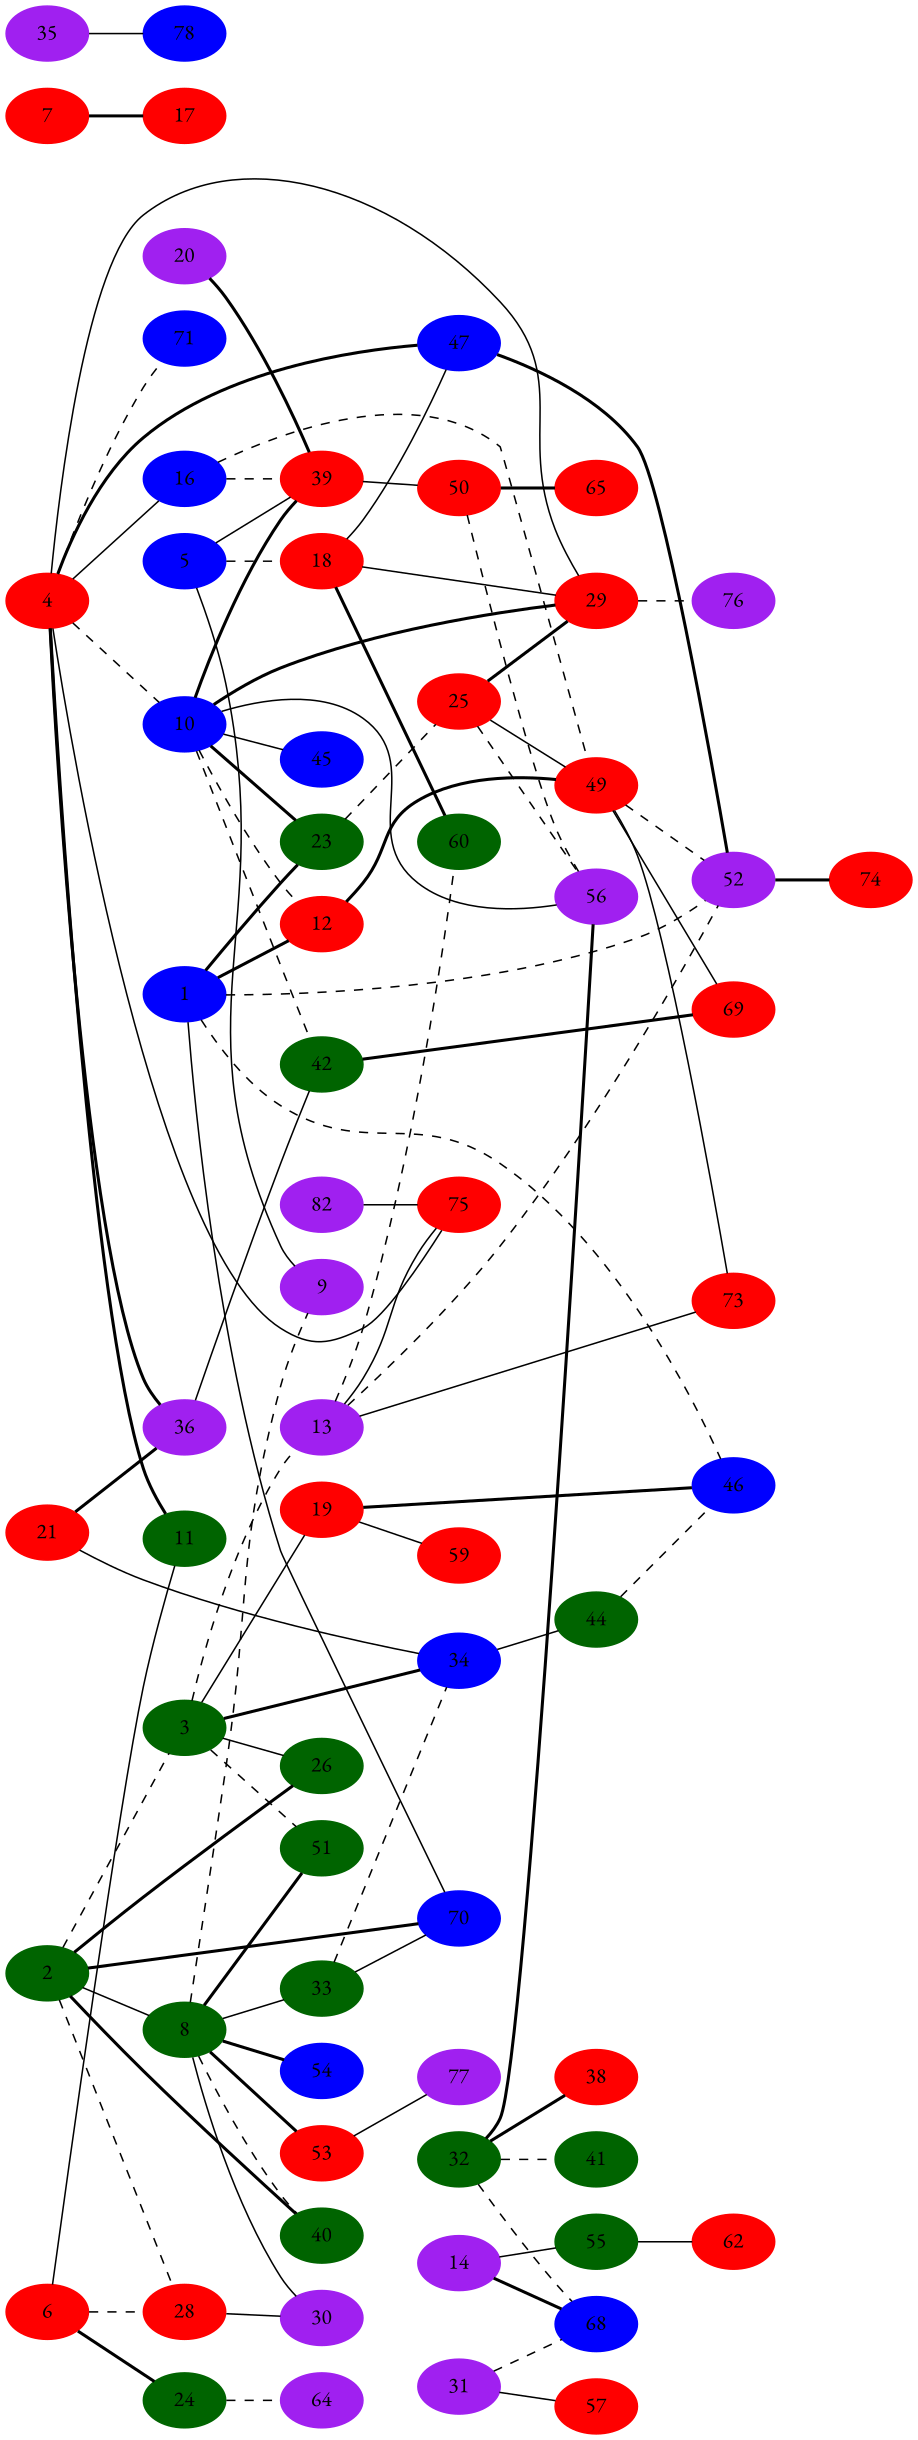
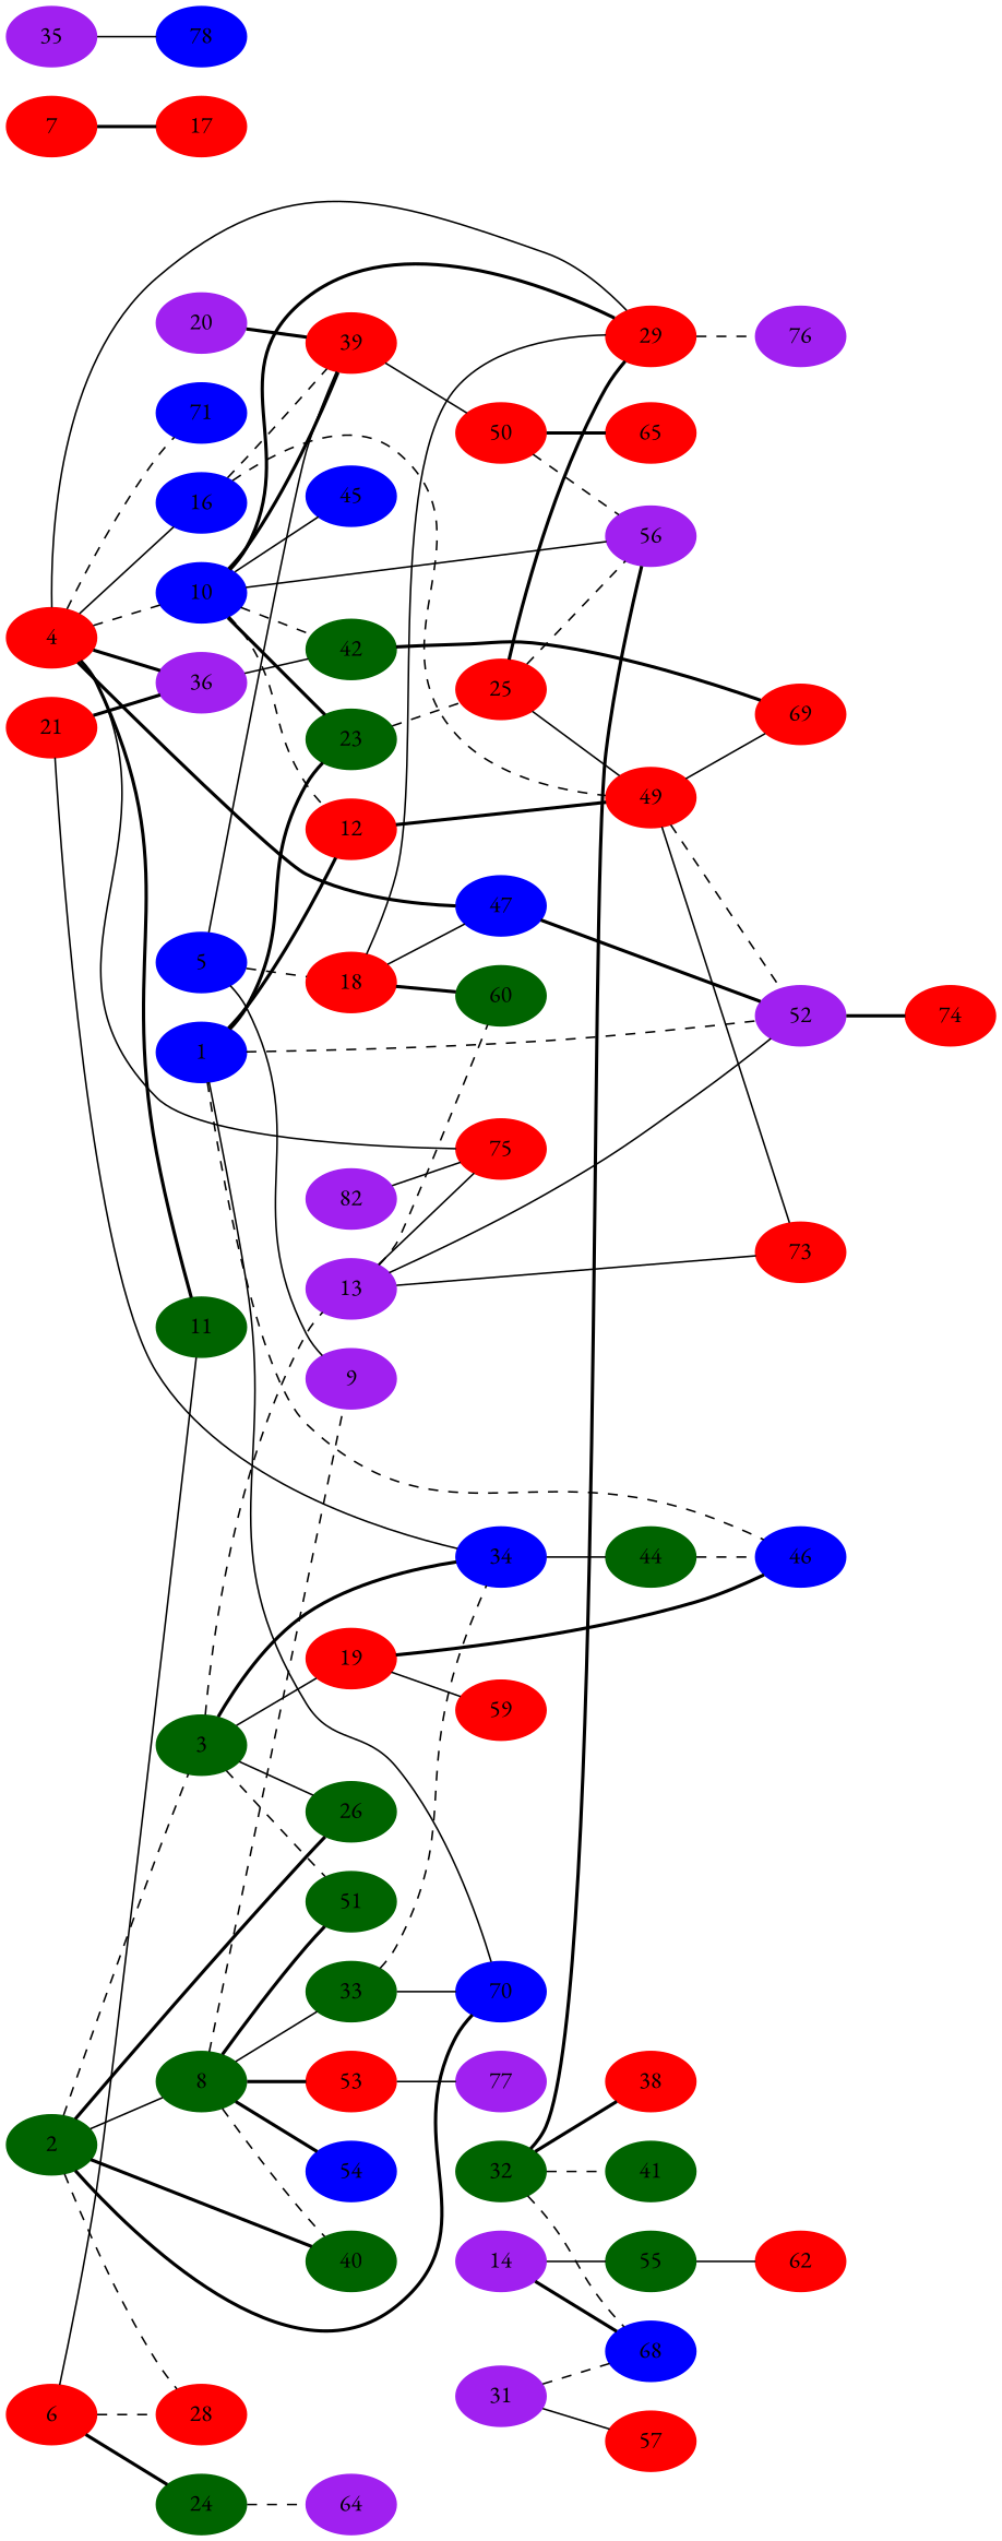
  graph {
    fontname="EB Garamond"
    rankdir=LR
    node [color=red fontname="EB Garamond" style=filled]
    edge [fontname="EB Garamond" style=solid weight=1.0]
    1 [color=blue]
    12
    23 [color=darkgreen]
    46 [color=blue]
    52 [color=purple]
    70 [color=blue]
    49
    25
    74
    2 [color=darkgreen]
    3 [color=darkgreen]
    8 [color=darkgreen]
    26 [color=darkgreen]
    28
    40 [color=darkgreen]
    13 [color=purple]
    19
    34 [color=blue]
    51 [color=darkgreen]
    9 [color=purple]
-   30 [color=purple]
    33 [color=darkgreen]
    53
    54 [color=blue]
    75
    60 [color=darkgreen]
    73
    59
    44 [color=darkgreen]
    10 [color=blue]
    4
    11 [color=darkgreen]
    16 [color=blue]
    29
    36 [color=purple]
    47 [color=blue]
    71 [color=blue]
    39
    56 [color=purple]
    42 [color=darkgreen]
    45 [color=blue]
    76 [color=purple]
    5 [color=blue]
    18
    50
    6
    24 [color=darkgreen]
    64 [color=purple]
    7
    17
    77 [color=purple]
    69
    14 [color=purple]
    55 [color=darkgreen]
    68 [color=blue]
    62
    20 [color=purple]
    21
    31 [color=purple]
    57
    32 [color=darkgreen]
    38
    41 [color=darkgreen]
    35 [color=purple]
    78 [color=blue]
    65
    n67 [color=purple label=82]
    1 -- 12 [style=bold]
    1 -- 23 [style=bold]
    1 -- 46 [style=dashed]
    1 -- 52 [style=dashed]
    1 -- 70
    12 -- 49 [style=bold]
    23 -- 25 [style=dashed]
    52 -- 74 [style=bold]
    49 -- 52 [style=dashed]
    49 -- 73
    49 -- 69
    25 -- 49
    25 -- 29 [style=bold]
    25 -- 56 [style=dashed]
    2 -- 70 [style=bold]
    2 -- 3 [style=dashed]
    2 -- 8
    2 -- 26 [style=bold]
    2 -- 28 [style=dashed]
    2 -- 40 [style=bold]
    3 -- 26
    3 -- 13 [style=dashed]
    3 -- 19
    3 -- 34 [style=bold]
    3 -- 51 [style=dashed]
    8 -- 40 [style=dashed]
    8 -- 51 [style=bold]
    8 -- 9 [style=dashed]
-   8 -- 30
    8 -- 33
    8 -- 53 [style=bold]
    8 -- 54 [style=bold]
-   28 -- 30
-   13 -- 52 [style=dashed]
+   13 -- 52
    13 -- 75
    13 -- 60 [style=dashed]
    13 -- 73
    19 -- 46 [style=bold]
    19 -- 59
    34 -- 44
    33 -- 70
    33 -- 34 [style=dashed]
    53 -- 77
    44 -- 46 [style=dashed]
    10 -- 12 [style=dashed]
    10 -- 23 [style=bold]
    10 -- 29 [style=bold]
    10 -- 39 [style=bold]
    10 -- 56
    10 -- 42 [style=dashed]
    10 -- 45
    4 -- 75
    4 -- 10 [style=dashed]
    4 -- 11 [style=bold]
    4 -- 16
    4 -- 29
    4 -- 36 [style=bold]
    4 -- 47 [style=bold]
    4 -- 71 [style=dashed]
    16 -- 49 [style=dashed]
    16 -- 39 [style=dashed]
    29 -- 76 [style=dashed]
    36 -- 42
    47 -- 52 [style=bold]
    39 -- 50
    42 -- 69 [style=bold]
    5 -- 9
    5 -- 39
    5 -- 18 [style=dashed]
    18 -- 60 [style=bold]
    18 -- 29
    18 -- 47
    50 -- 56 [style=dashed]
    50 -- 65 [style=bold]
    6 -- 28 [style=dashed]
    6 -- 11
    6 -- 24 [style=bold]
    24 -- 64 [style=dashed]
    7 -- 17 [style=bold]
    14 -- 55
    14 -- 68 [style=bold]
    55 -- 62
    20 -- 39 [style=bold]
    21 -- 34
    21 -- 36 [style=bold]
    31 -- 68 [style=dashed]
    31 -- 57
    32 -- 56 [style=bold]
    32 -- 68 [style=dashed]
    32 -- 38 [style=bold]
    32 -- 41 [style=dashed]
    35 -- 78
    n67 -- 75
  }
